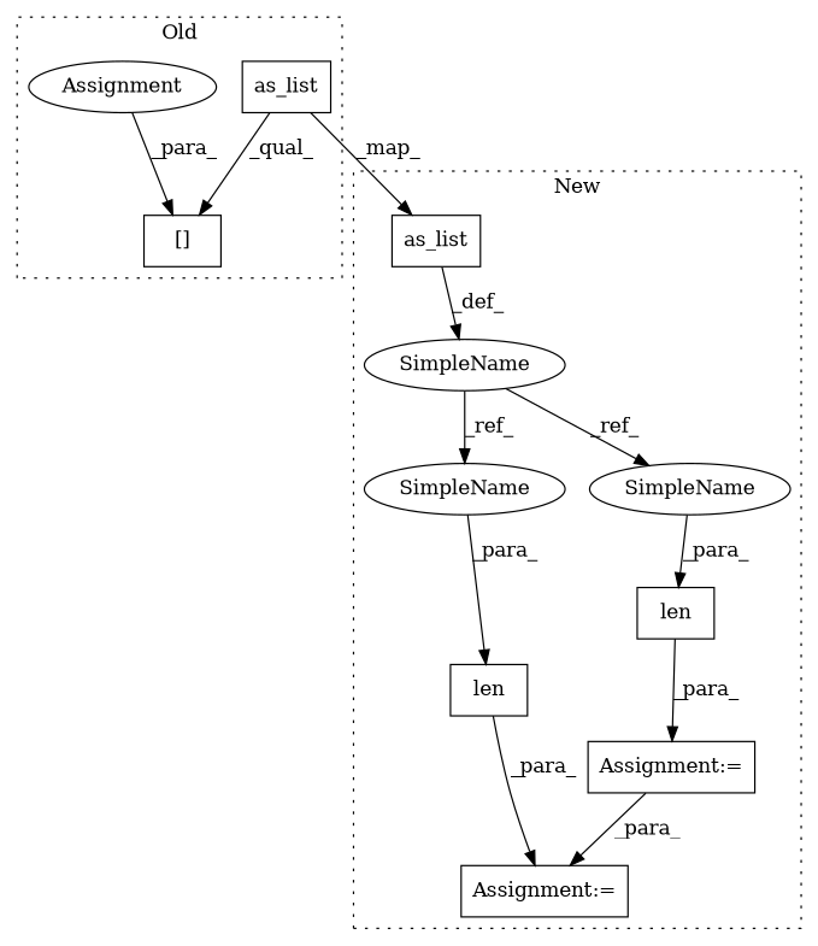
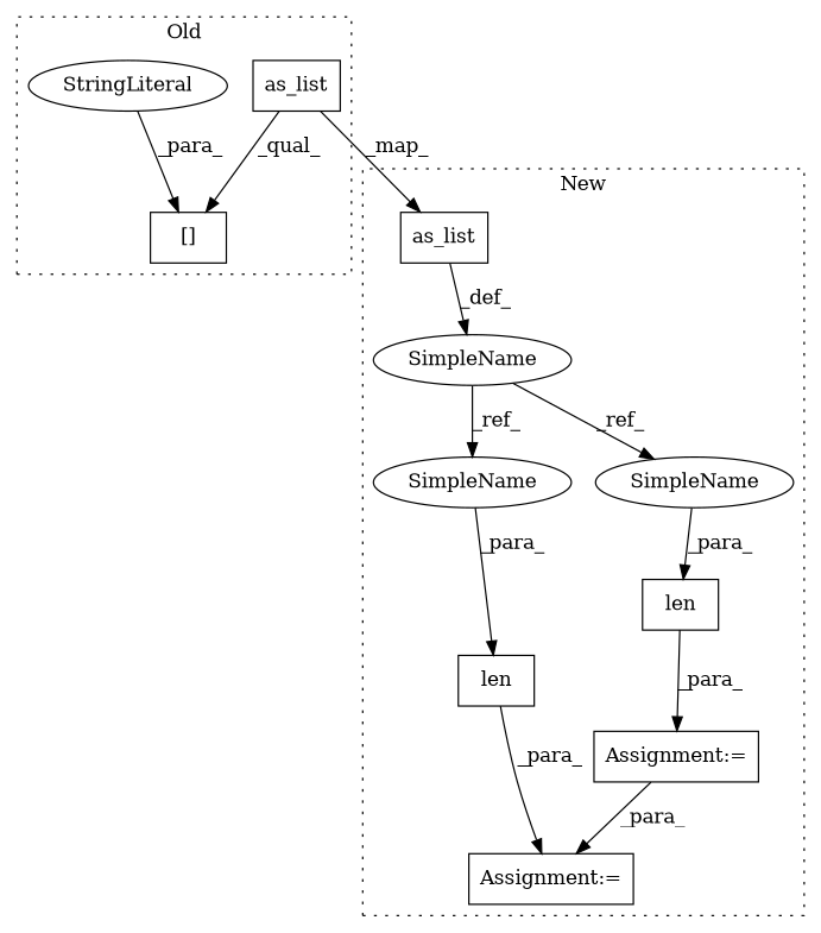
  digraph {
    node [a=32 l=8 shape=box]
    n1 [l=9 label=as_list s=10742]
    n2 [a=7 l=1 label="Assignment:=" s=12255]
    n3 [l="4,1" label=len s="11985,11997"]
    n4 [a=7 l=1 label="Assignment:=" s=13037]
    n5 [l="4,1" label=len s="12357,12369"]
    n6 [a=42 label=SimpleName s=10707 shape=ellipse]
    n7 [a=42 label=SimpleName s=12361 shape=ellipse]
    n8 [a=42 label=SimpleName s=11989 shape=ellipse]
    n9 [l=9 label=as_list s=10733]
    n10 [a=2 l="36,1" label="[]" s="10707,10762"]
-   n11 [a=45 l=19 label=Assignment s=10743 shape=ellipse]
+   n11 [a=45 l=19 label=StringLiteral s=10743 shape=ellipse]
    subgraph cluster_1 {
      label=New
      style=dotted
      n1
      n2
      n3
      n4
      n5
      n6
      n7
      n8
    }
    subgraph cluster_2 {
      label=Old
      style=dotted
      n9
      n10
      n11
    }
    n1 -> n6 [label=_def_]
    n2 -> n4 [label=_para_]
    n3 -> n2 [label=_para_]
    n5 -> n4 [label=_para_]
    n6 -> n7 [label=_ref_]
    n6 -> n8 [label=_ref_]
    n7 -> n5 [label=_para_]
    n8 -> n3 [label=_para_]
    n9 -> n1 [label=_map_]
    n9 -> n10 [label=_qual_]
    n11 -> n10 [label=_para_]
  }
